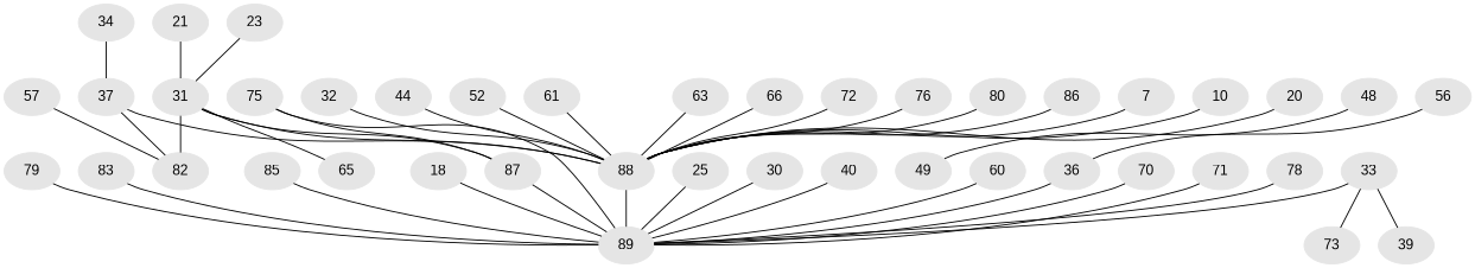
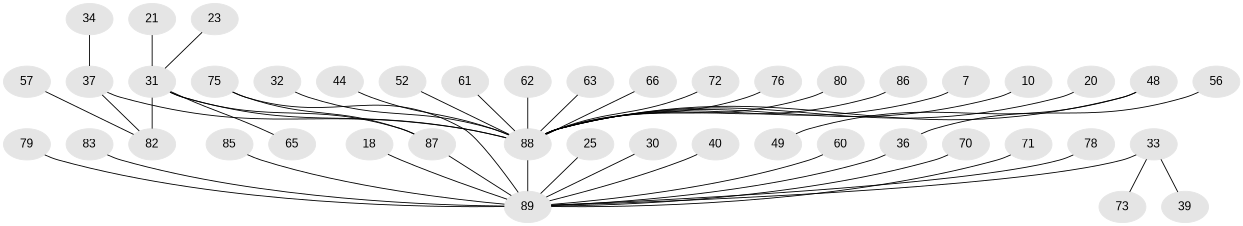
  graph {
    fontname="Liberation Sans"
    node [color=gray90 fontname="Liberation Sans" style=filled]
    edge [fontname="Liberation Sans"]
    88 [super="+74+84+2"]
    89 [super="+77+35+50+68+46"]
    7
    10
    18
    20
    31 [super="+24+16"]
    65
    82 [super="+19+64+67"]
    87 [super="+81+41"]
    21
    23
    25
    30
    32
    33 [super="+29"]
    39
    73
    37 [super="+9+17"]
    34
    36
    40
    44
    48 [super="+6+27+47"]
    49
    52
    56
    57
    60
    61
+   62
    63
    66
    70
    71
    72
    75
    76
    78
    79
    80 [super="+22"]
    83 [super="+69"]
    85
    86 [super="+59"]
    88 -- 89 [weight=14]
    7 -- 88
    10 -- 88
    18 -- 89
    20 -- 88
    31 -- 88 [weight=3]
    31 -- 65
    31 -- 82 [weight=2]
    31 -- 87
    87 -- 89 [weight=7]
    21 -- 31
    23 -- 31
    25 -- 89
    30 -- 89
    32 -- 88
    33 -- 89 [weight=3]
    33 -- 39
    33 -- 73
    37 -- 88 [weight=3]
    37 -- 82
    34 -- 37
    36 -- 89
    40 -- 89
    44 -- 88
+   48 -- 88 [weight=5]
    48 -- 49
    52 -- 88
    56 -- 36
    57 -- 82
    60 -- 89
    61 -- 88
+   62 -- 88
    63 -- 88
    66 -- 88
    70 -- 89
    71 -- 89
    72 -- 88
    75 -- 89
    75 -- 87
    76 -- 88
    78 -- 89
    79 -- 89
    80 -- 88
    83 -- 89
    85 -- 89
    86 -- 88
  }
